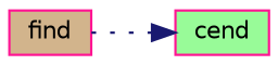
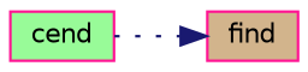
  digraph {
    rankdir=LR
    node [color=deeppink fontname=Helvetica fontsize=10 shape=record style=filled]
    n1 [fillcolor=tan fontcolor=black height=0.2 label=find width=0.4]
    n2 [height=0.2 label=cend width=0.4 fillcolor=palegreen]
-   n1 -> n2 [color=midnightblue fontname=Helvetica fontsize=10 labelfontname=Helvetica labelfontsize=10 style=dotted]
+   n2 -> n1 [color=midnightblue fontname=Helvetica fontsize=10 labelfontname=Helvetica labelfontsize=10 style=dotted]
  }
